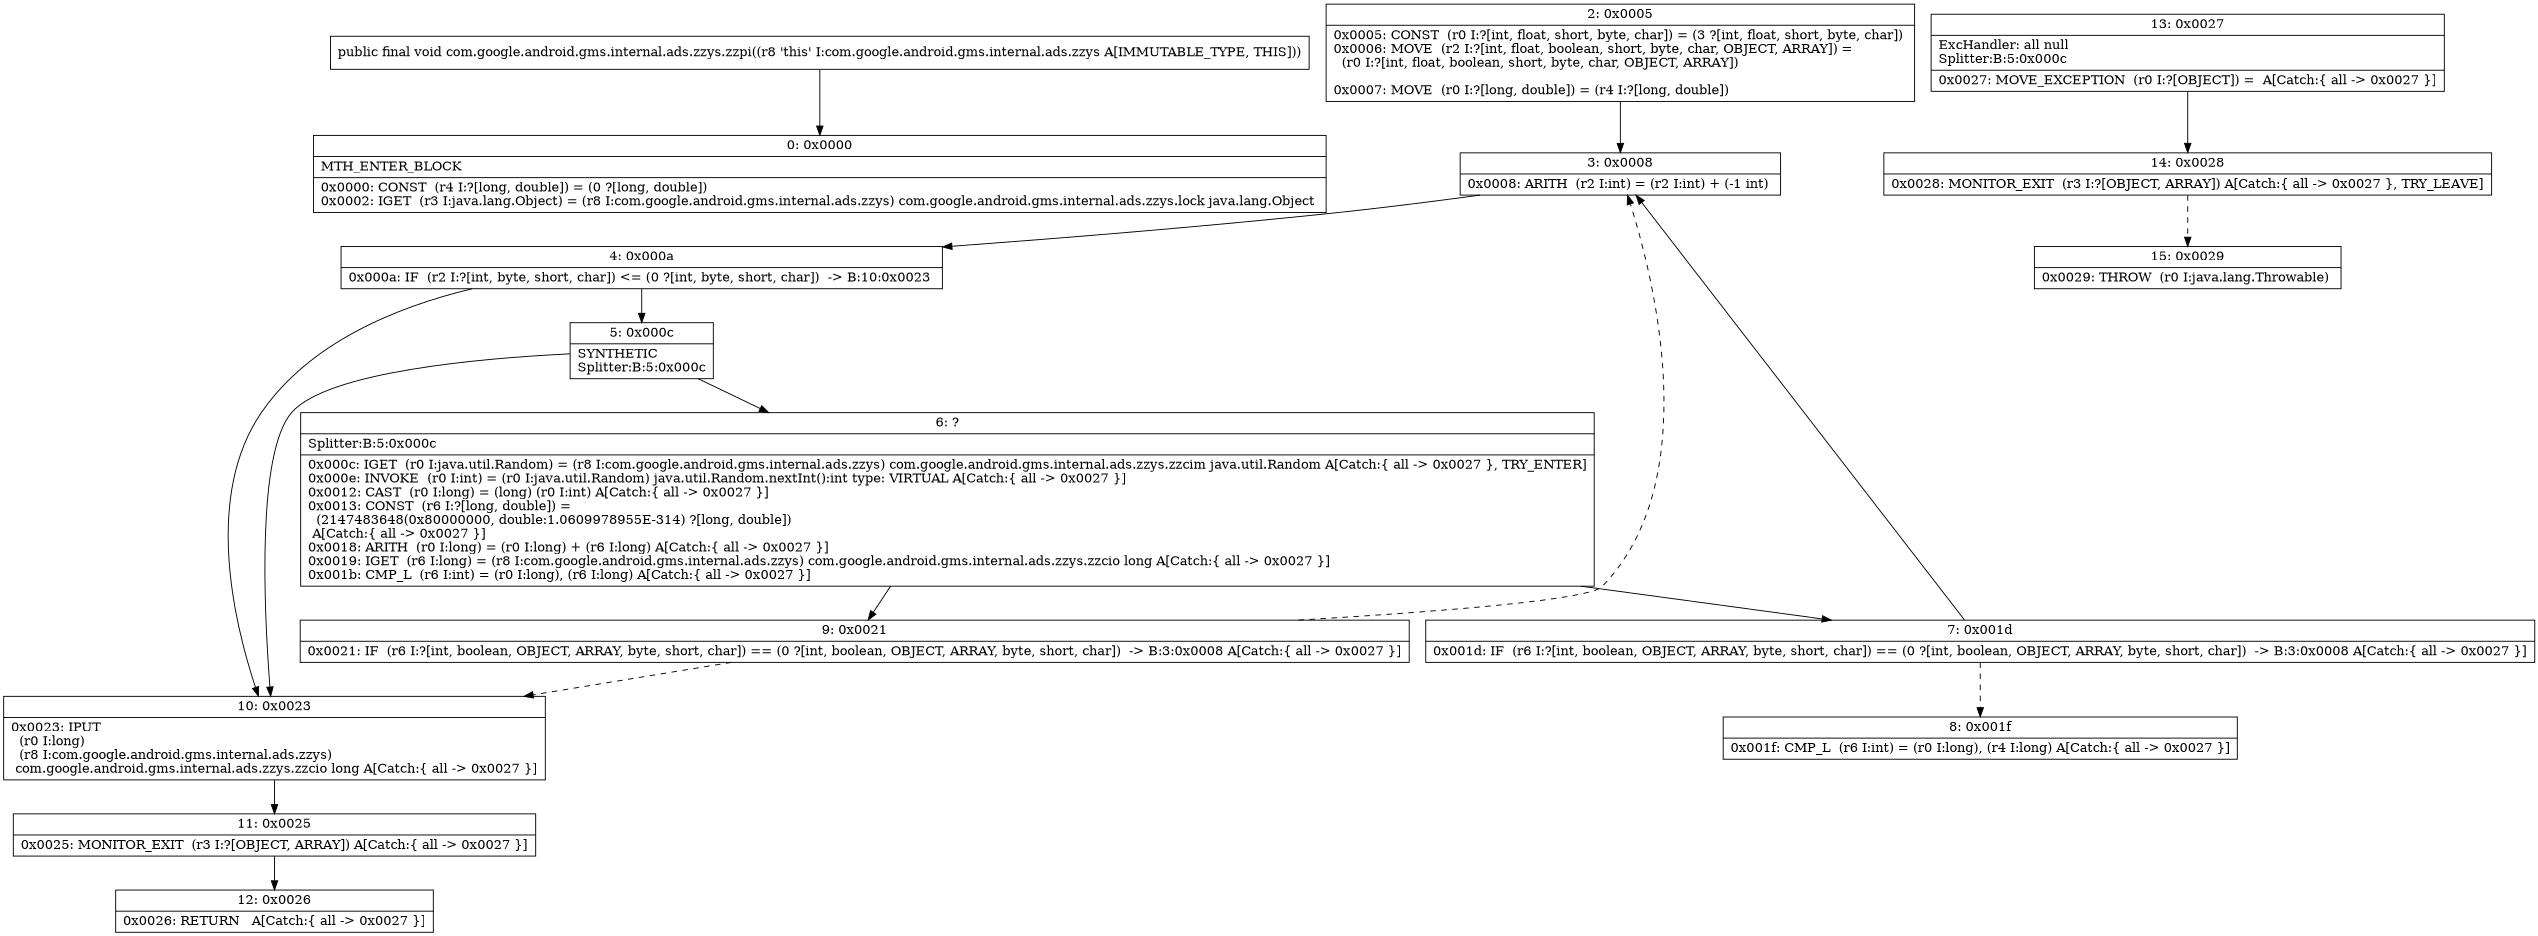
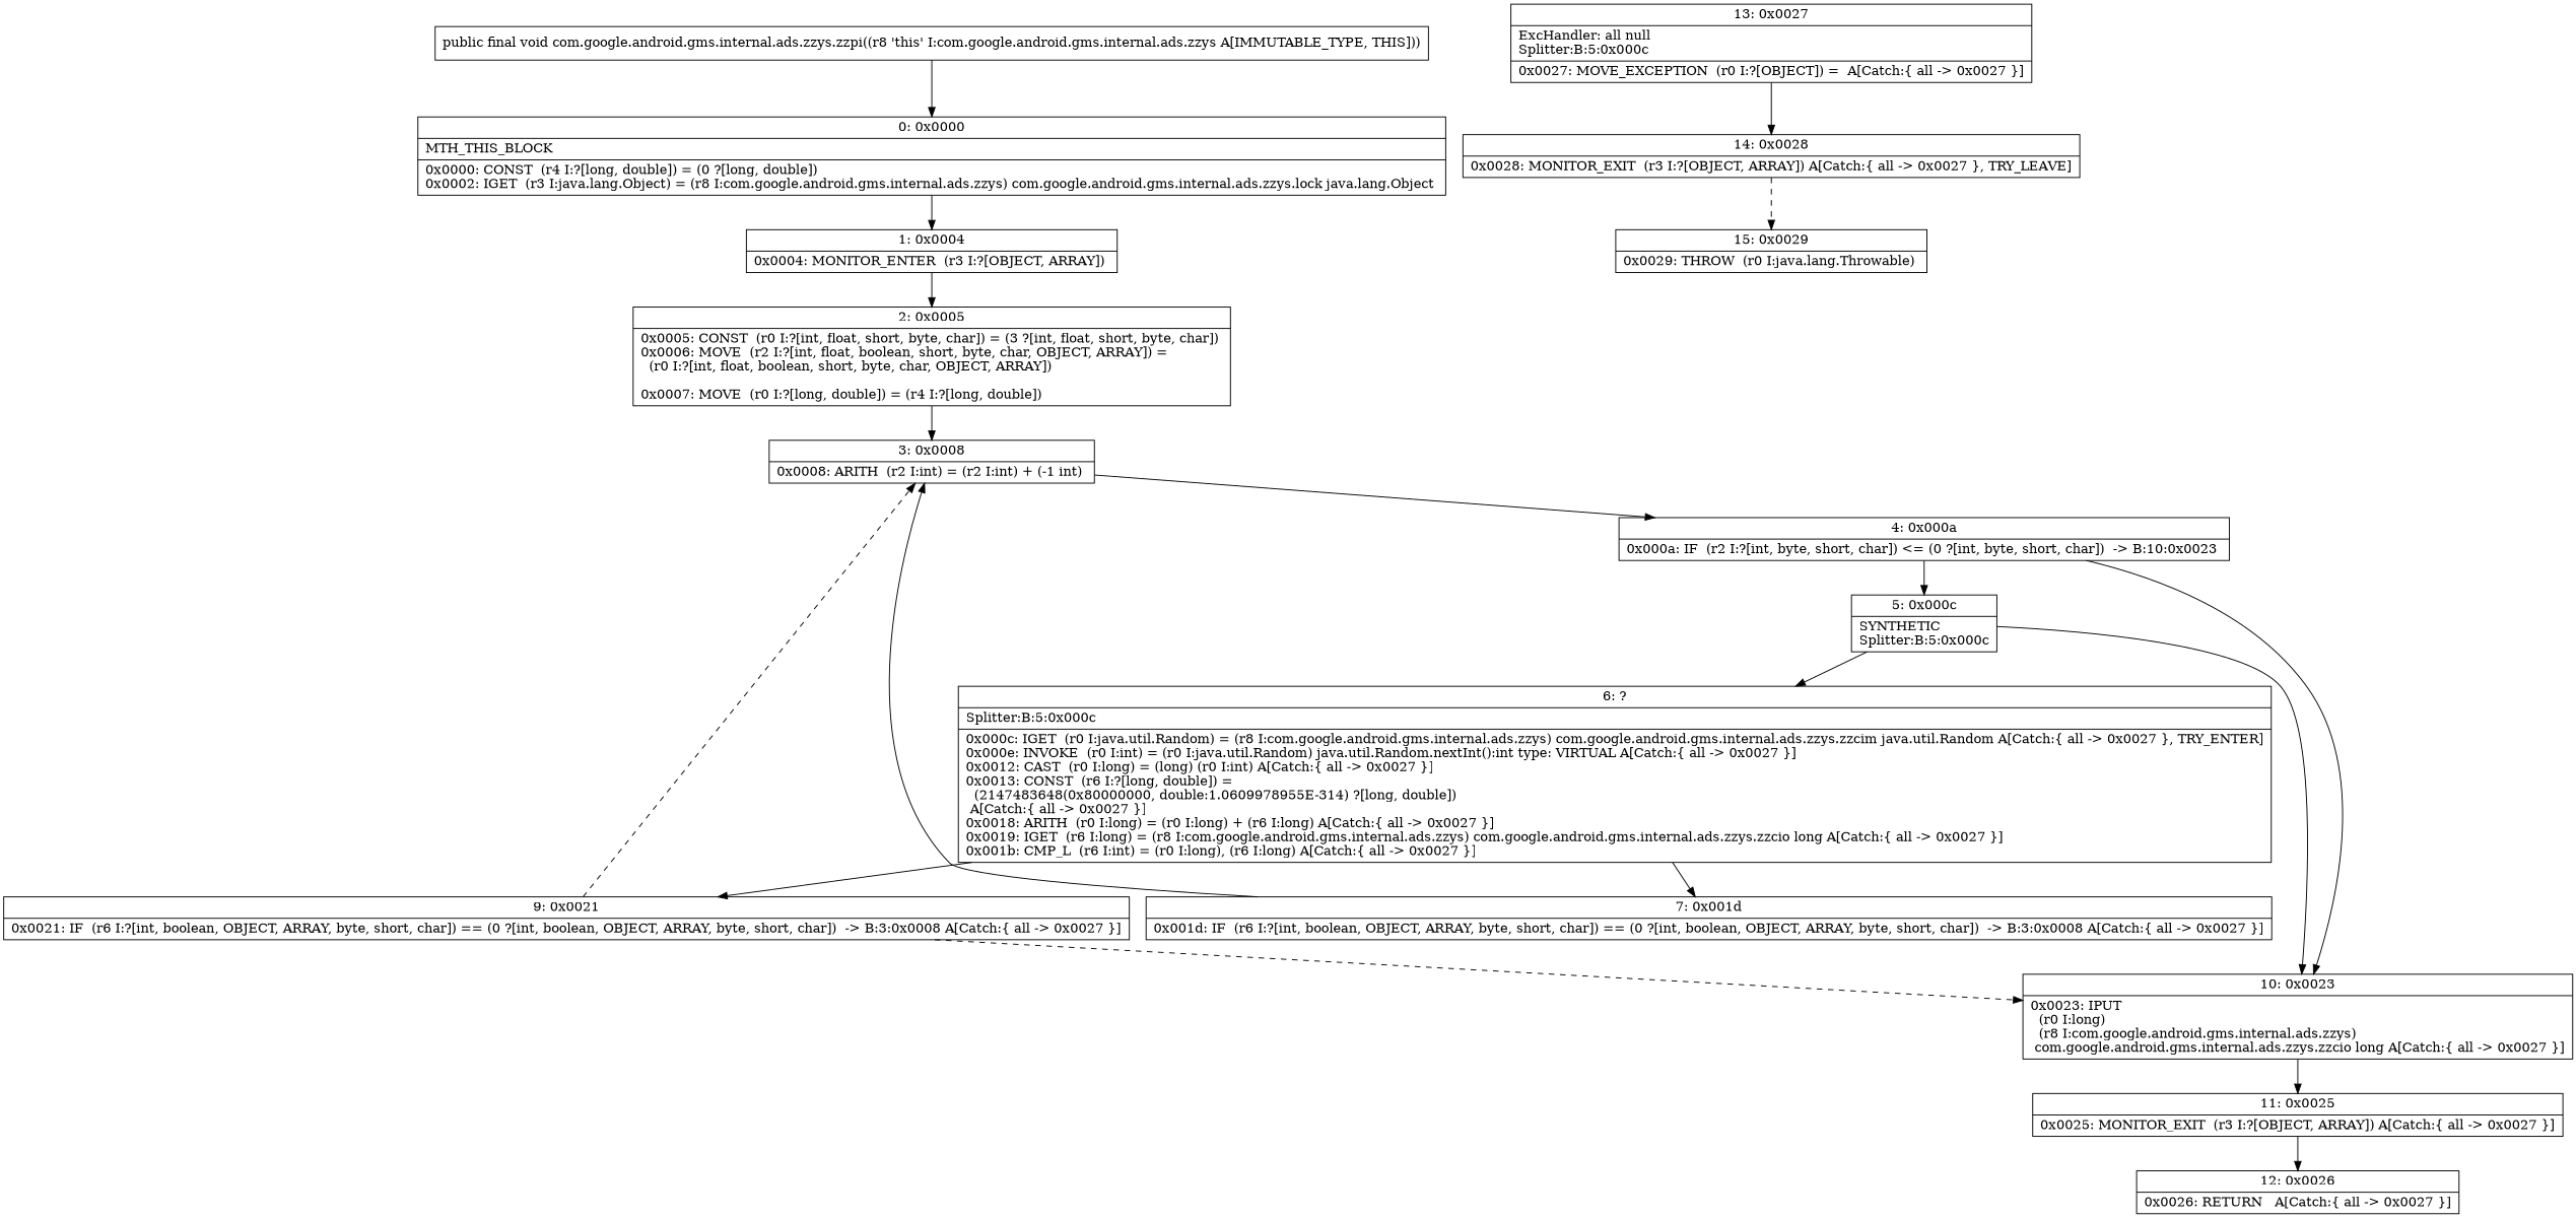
  digraph {
    node [shape=record]
-   n1 [label="{0\:\ 0x0000|MTH_ENTER_BLOCK\l|0x0000: CONST  (r4 I:?[long, double]) = (0 ?[long, double]) \l0x0002: IGET  (r3 I:java.lang.Object) = (r8 I:com.google.android.gms.internal.ads.zzys) com.google.android.gms.internal.ads.zzys.lock java.lang.Object \l}"]
+   n1 [label="{0\:\ 0x0000|MTH_THIS_BLOCK\l|0x0000: CONST  (r4 I:?[long, double]) = (0 ?[long, double]) \l0x0002: IGET  (r3 I:java.lang.Object) = (r8 I:com.google.android.gms.internal.ads.zzys) com.google.android.gms.internal.ads.zzys.lock java.lang.Object \l}"]
+   n2 [label="{1\:\ 0x0004|0x0004: MONITOR_ENTER  (r3 I:?[OBJECT, ARRAY]) \l}"]
    n3 [label="{2\:\ 0x0005|0x0005: CONST  (r0 I:?[int, float, short, byte, char]) = (3 ?[int, float, short, byte, char]) \l0x0006: MOVE  (r2 I:?[int, float, boolean, short, byte, char, OBJECT, ARRAY]) = \l  (r0 I:?[int, float, boolean, short, byte, char, OBJECT, ARRAY])\l \l0x0007: MOVE  (r0 I:?[long, double]) = (r4 I:?[long, double]) \l}"]
    n4 [label="{3\:\ 0x0008|0x0008: ARITH  (r2 I:int) = (r2 I:int) + (\-1 int) \l}"]
    n5 [label="{4\:\ 0x000a|0x000a: IF  (r2 I:?[int, byte, short, char]) \<= (0 ?[int, byte, short, char])  \-\> B:10:0x0023 \l}"]
    n6 [label="{5\:\ 0x000c|SYNTHETIC\lSplitter:B:5:0x000c\l}"]
    n7 [label="{10\:\ 0x0023|0x0023: IPUT  \l  (r0 I:long)\l  (r8 I:com.google.android.gms.internal.ads.zzys)\l com.google.android.gms.internal.ads.zzys.zzcio long A[Catch:\{ all \-\> 0x0027 \}]\l}"]
    n8 [label="{6\:\ ?|Splitter:B:5:0x000c\l|0x000c: IGET  (r0 I:java.util.Random) = (r8 I:com.google.android.gms.internal.ads.zzys) com.google.android.gms.internal.ads.zzys.zzcim java.util.Random A[Catch:\{ all \-\> 0x0027 \}, TRY_ENTER]\l0x000e: INVOKE  (r0 I:int) = (r0 I:java.util.Random) java.util.Random.nextInt():int type: VIRTUAL A[Catch:\{ all \-\> 0x0027 \}]\l0x0012: CAST  (r0 I:long) = (long) (r0 I:int) A[Catch:\{ all \-\> 0x0027 \}]\l0x0013: CONST  (r6 I:?[long, double]) = \l  (2147483648(0x80000000, double:1.0609978955E\-314) ?[long, double])\l A[Catch:\{ all \-\> 0x0027 \}]\l0x0018: ARITH  (r0 I:long) = (r0 I:long) + (r6 I:long) A[Catch:\{ all \-\> 0x0027 \}]\l0x0019: IGET  (r6 I:long) = (r8 I:com.google.android.gms.internal.ads.zzys) com.google.android.gms.internal.ads.zzys.zzcio long A[Catch:\{ all \-\> 0x0027 \}]\l0x001b: CMP_L  (r6 I:int) = (r0 I:long), (r6 I:long) A[Catch:\{ all \-\> 0x0027 \}]\l}"]
    n9 [label="{11\:\ 0x0025|0x0025: MONITOR_EXIT  (r3 I:?[OBJECT, ARRAY]) A[Catch:\{ all \-\> 0x0027 \}]\l}"]
    n10 [label="{7\:\ 0x001d|0x001d: IF  (r6 I:?[int, boolean, OBJECT, ARRAY, byte, short, char]) == (0 ?[int, boolean, OBJECT, ARRAY, byte, short, char])  \-\> B:3:0x0008 A[Catch:\{ all \-\> 0x0027 \}]\l}"]
    n11 [label="{9\:\ 0x0021|0x0021: IF  (r6 I:?[int, boolean, OBJECT, ARRAY, byte, short, char]) == (0 ?[int, boolean, OBJECT, ARRAY, byte, short, char])  \-\> B:3:0x0008 A[Catch:\{ all \-\> 0x0027 \}]\l}"]
    n12 [label="{13\:\ 0x0027|ExcHandler: all null\lSplitter:B:5:0x000c\l|0x0027: MOVE_EXCEPTION  (r0 I:?[OBJECT]) =  A[Catch:\{ all \-\> 0x0027 \}]\l}"]
    n13 [label="{14\:\ 0x0028|0x0028: MONITOR_EXIT  (r3 I:?[OBJECT, ARRAY]) A[Catch:\{ all \-\> 0x0027 \}, TRY_LEAVE]\l}"]
-   n14 [label="{8\:\ 0x001f|0x001f: CMP_L  (r6 I:int) = (r0 I:long), (r4 I:long) A[Catch:\{ all \-\> 0x0027 \}]\l}"]
    n15 [label="{12\:\ 0x0026|0x0026: RETURN   A[Catch:\{ all \-\> 0x0027 \}]\l}"]
    n16 [label="{15\:\ 0x0029|0x0029: THROW  (r0 I:java.lang.Throwable) \l}"]
    n17 [label="{public final void com.google.android.gms.internal.ads.zzys.zzpi((r8 'this' I:com.google.android.gms.internal.ads.zzys A[IMMUTABLE_TYPE, THIS])) }"]
+   n1 -> n2
+   n2 -> n3
    n3 -> n4
    n4 -> n5
    n5 -> n6 [style=solid]
    n5 -> n7
    n6 -> n7
    n6 -> n8
    n7 -> n9
    n8 -> n10
    n8 -> n11
    n9 -> n15
    n10 -> n4
-   n10 -> n14 [style=dashed]
    n11 -> n4 [style=dashed]
    n11 -> n7 [style=dashed]
    n12 -> n13
    n13 -> n16 [style=dashed]
    n17 -> n1
  }
